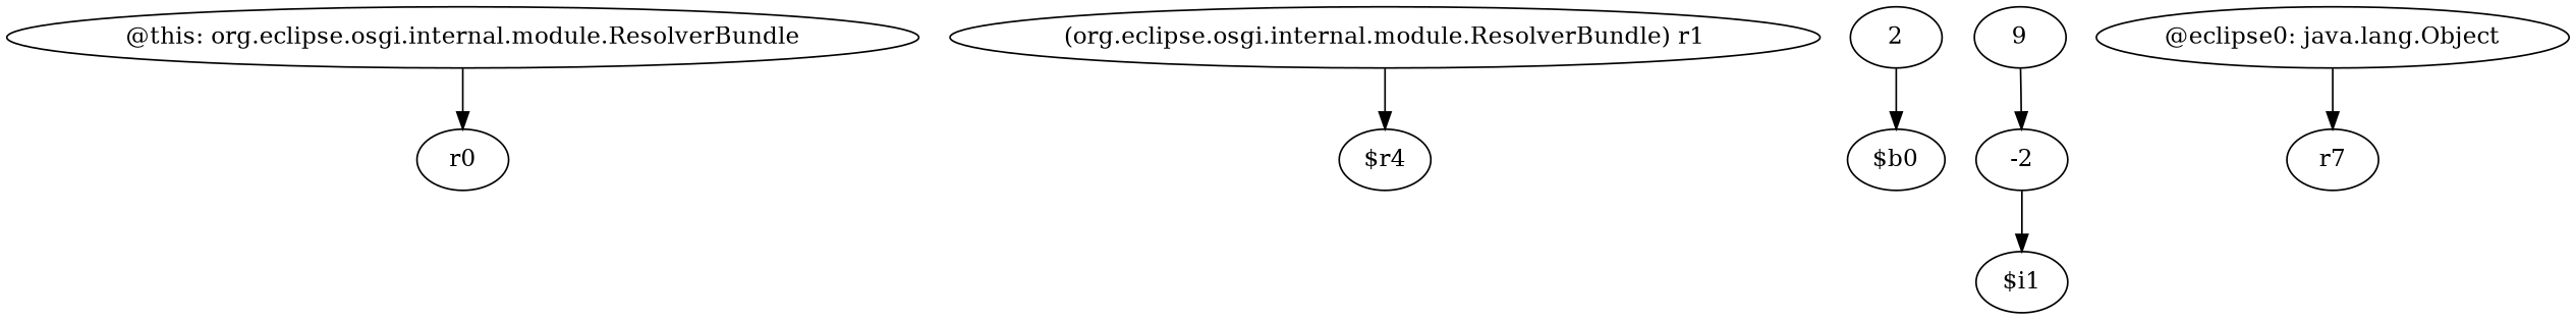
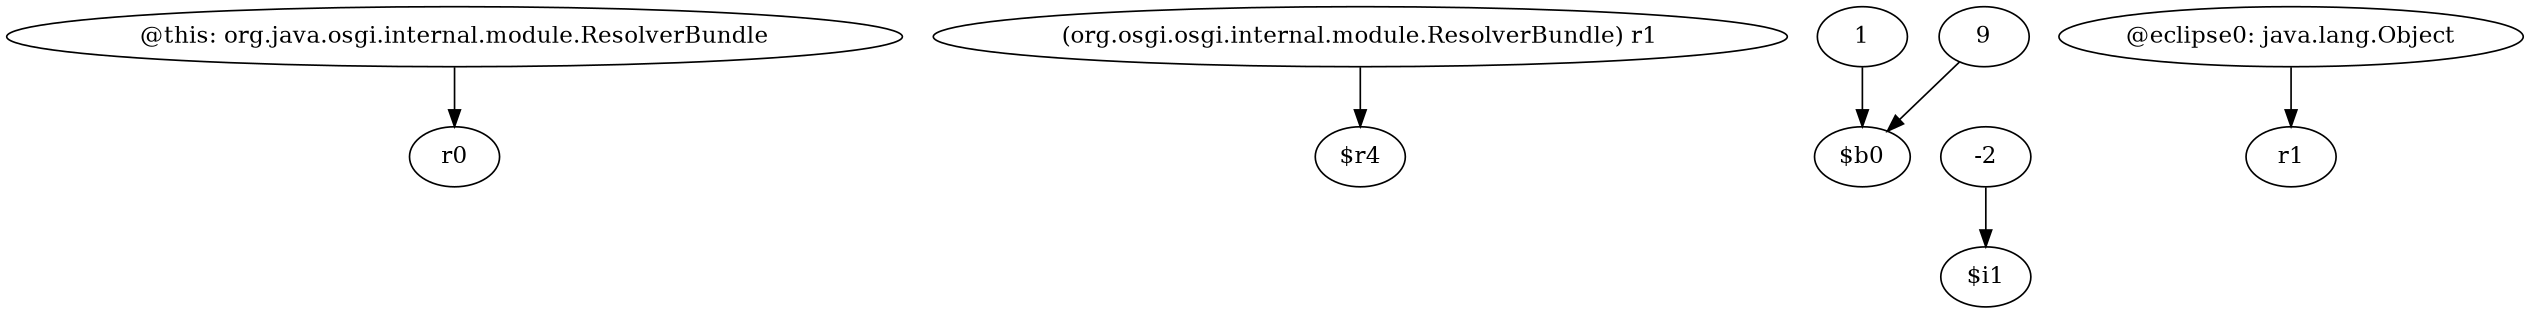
  digraph {
-   n1 [label="@this: org.eclipse.osgi.internal.module.ResolverBundle"]
+   n1 [label="@this: org.java.osgi.internal.module.ResolverBundle"]
    n2 [label=r0]
-   n3 [label="(org.eclipse.osgi.internal.module.ResolverBundle) r1"]
+   n3 [label="(org.osgi.osgi.internal.module.ResolverBundle) r1"]
    n4 [label="$r4"]
-   n5 [label=2]
+   n5 [label=1]
    n6 [label="$b0"]
    n7 [label=9]
    n8 [label=-2]
    n9 [label="$i1"]
    n10 [label="@eclipse0: java.lang.Object"]
-   n11 [label=r7]
+   n11 [label=r1]
    n1 -> n2
    n3 -> n4
    n5 -> n6
-   n7 -> n8
+   n7 -> n6
    n8 -> n9
    n10 -> n11
  }
